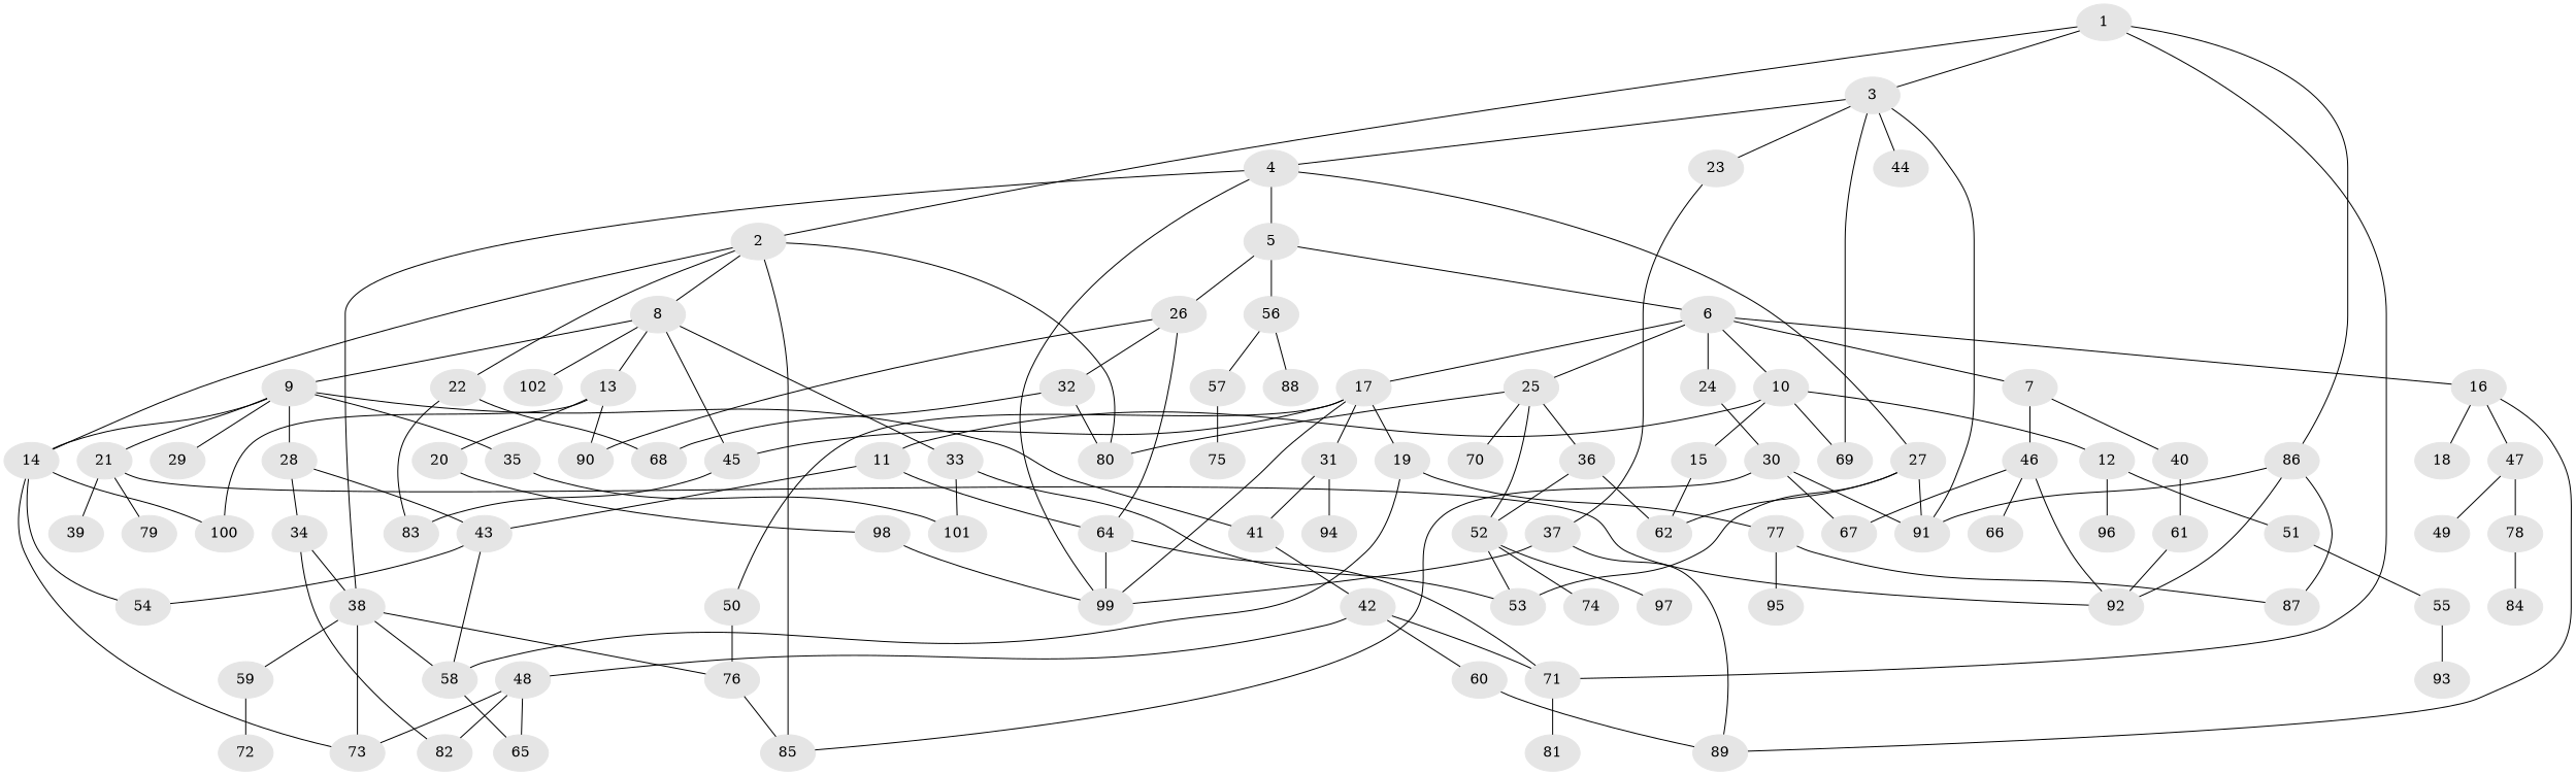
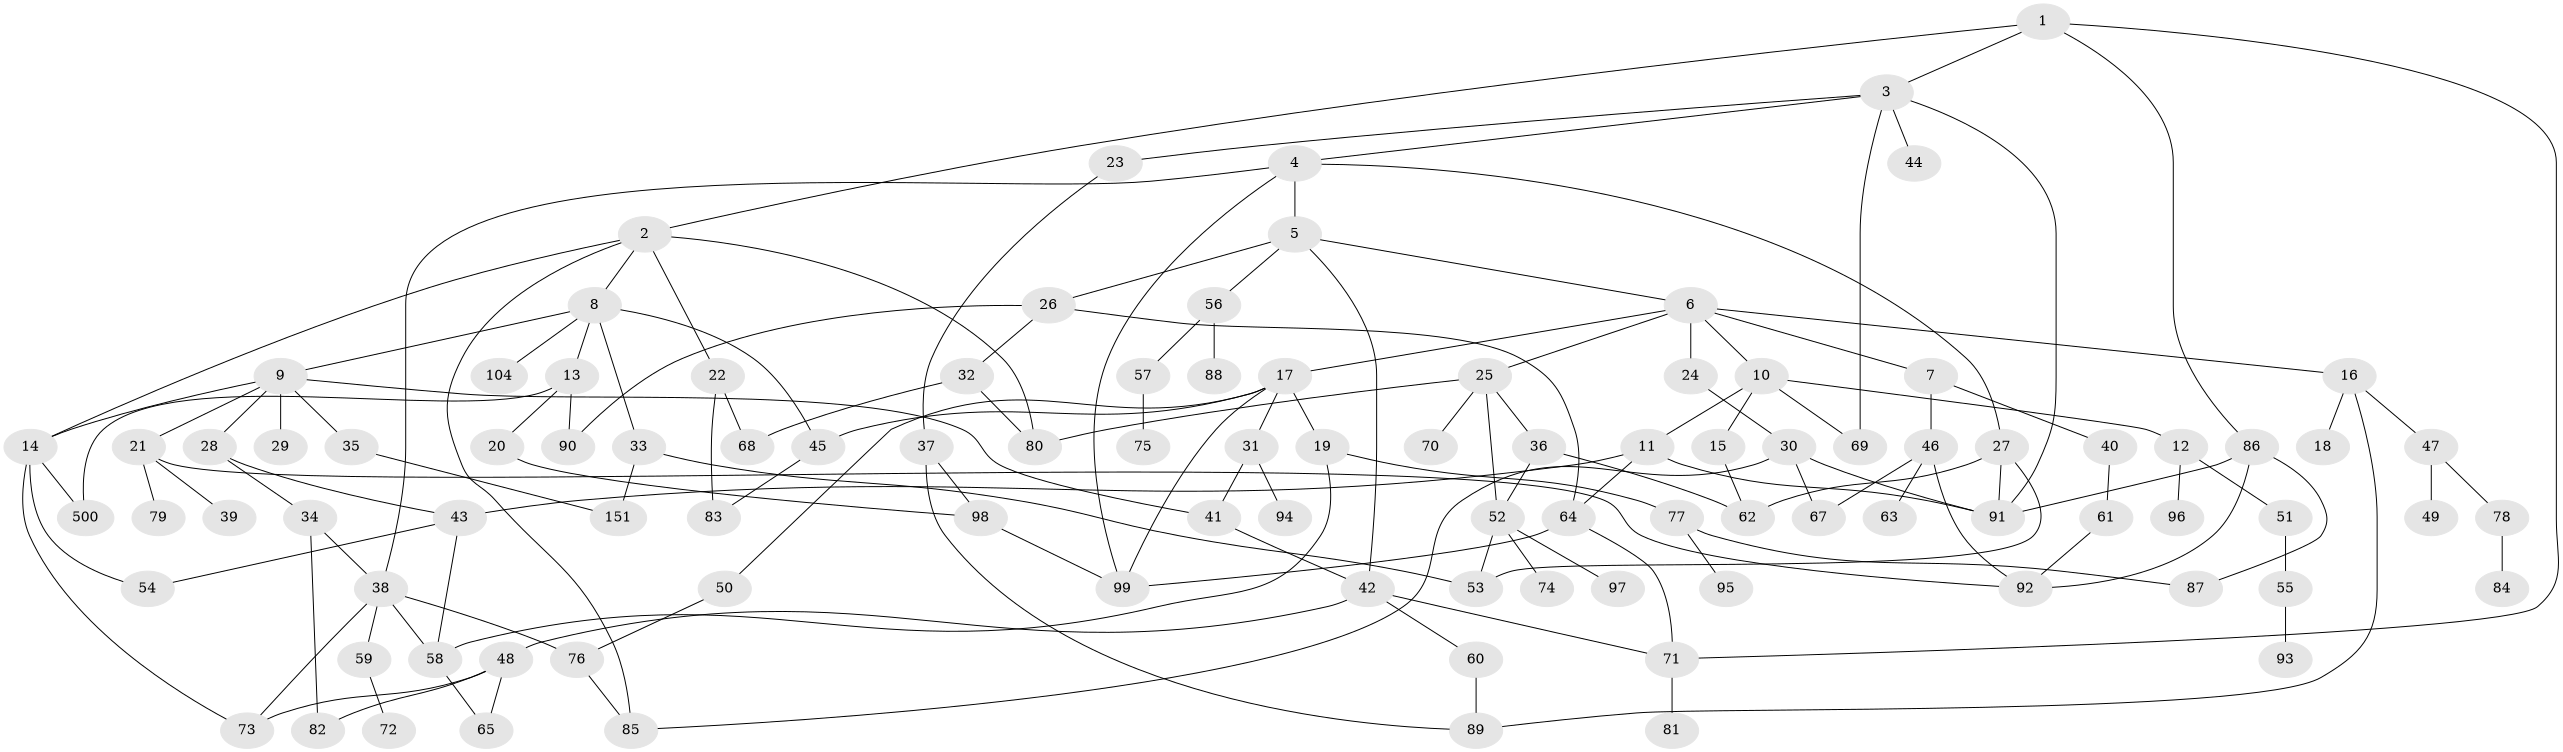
  graph {
    node [color=gray90 style=filled]
    1
    2
    3
    71
    86
    8
    14
    22
    80
    85
    4
    23
    44
    69
    91
    81
    92
    87
    9
    13
    33
    45
-   102
+   102 [label=104]
    54
    73
-   100
+   100 [label=500]
    68
    83
    5
    27
    38
    99
    37
    6
    26
    42
    56
    62
    53
    58
    59
    76
    7
    10
    16
    17
    24
    25
    64
    90
    32
    48
    60
    57
    88
    40
    46
    11
    12
    15
    18
    47
    89
    19
    31
    50
    30
    36
    52
    70
    61
    67
-   66
+   66 [label=63]
    21
    28
    29
    35
    41
    20
-   101
+   101 [label=151]
    39
    79
    43
    34
    51
    96
    55
    98
    49
    78
    77
    94
    65
    95
    74
    97
    82
    72
    84
    93
    75
    1 -- 2
    1 -- 3
    1 -- 71
    1 -- 86
    2 -- 8
    2 -- 14
    2 -- 22
    2 -- 80
    2 -- 85
    3 -- 4
    3 -- 23
    3 -- 44
    3 -- 69
    3 -- 91
    71 -- 81
    86 -- 91
    86 -- 92
    86 -- 87
    8 -- 9
    8 -- 13
    8 -- 33
    8 -- 45
    8 -- 102
    14 -- 54
    14 -- 73
    14 -- 100
    22 -- 68
    22 -- 83
    4 -- 5
    4 -- 27
    4 -- 38
    4 -- 99
    23 -- 37
    9 -- 14
    9 -- 21
    9 -- 28
    9 -- 29
    9 -- 35
    9 -- 41
    13 -- 100
    13 -- 90
    13 -- 20
    33 -- 53
    33 -- 101
    45 -- 83
    5 -- 6
    5 -- 26
+   5 -- 42
    5 -- 56
    27 -- 91
    27 -- 62
    27 -- 53
    38 -- 73
    38 -- 58
    38 -- 59
    38 -- 76
    37 -- 89
-   37 -- 99
+   37 -- 98
    6 -- 7
    6 -- 10
    6 -- 16
    6 -- 17
    6 -- 24
    6 -- 25
    26 -- 64
    26 -- 90
    26 -- 32
    42 -- 71
    42 -- 48
    42 -- 60
    56 -- 57
    56 -- 88
    58 -- 65
    59 -- 72
    76 -- 85
    7 -- 40
    7 -- 46
    10 -- 69
    10 -- 11
    10 -- 12
    10 -- 15
    16 -- 18
    16 -- 47
    16 -- 89
    17 -- 45
    17 -- 99
    17 -- 19
    17 -- 31
    17 -- 50
    24 -- 30
    25 -- 80
    25 -- 36
    25 -- 52
    25 -- 70
    64 -- 71
    64 -- 99
    32 -- 80
    32 -- 68
    48 -- 73
    48 -- 65
    48 -- 82
    60 -- 89
    57 -- 75
    40 -- 61
    46 -- 92
    46 -- 67
    46 -- 66
+   11 -- 91
    11 -- 64
    11 -- 43
    12 -- 51
    12 -- 96
    15 -- 62
    47 -- 49
    47 -- 78
    19 -- 58
    19 -- 77
    31 -- 41
    31 -- 94
    50 -- 76
    30 -- 85
    30 -- 91
    30 -- 67
    36 -- 62
    36 -- 52
    52 -- 53
    52 -- 74
    52 -- 97
    61 -- 92
    21 -- 92
    21 -- 39
    21 -- 79
    28 -- 43
    28 -- 34
    35 -- 101
    41 -- 42
    20 -- 98
    43 -- 54
    43 -- 58
    34 -- 38
    34 -- 82
    51 -- 55
    55 -- 93
    98 -- 99
    78 -- 84
    77 -- 87
    77 -- 95
  }
